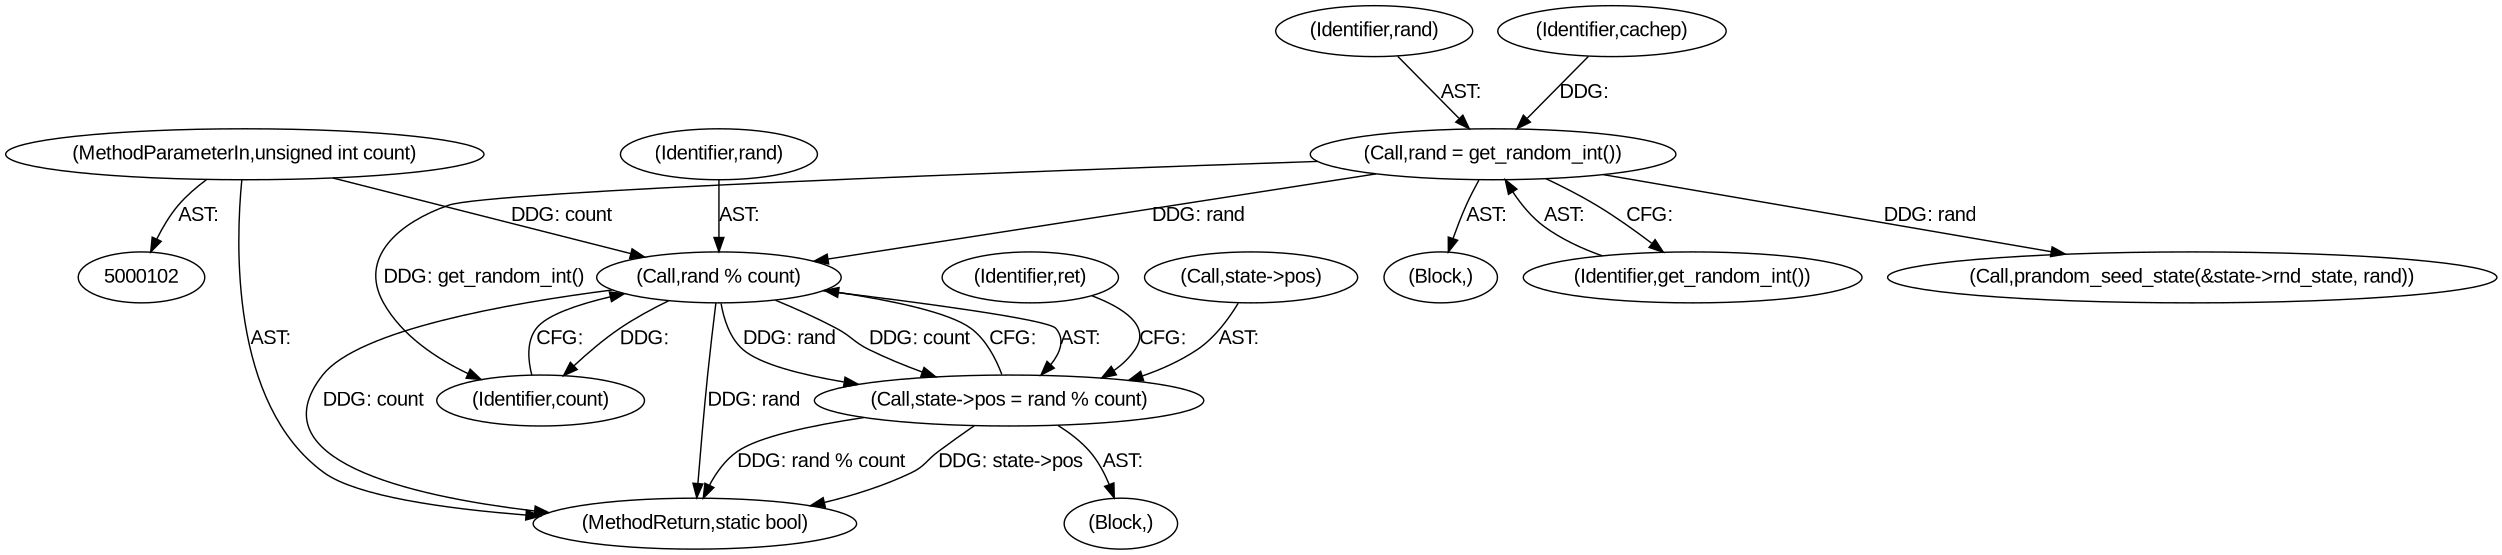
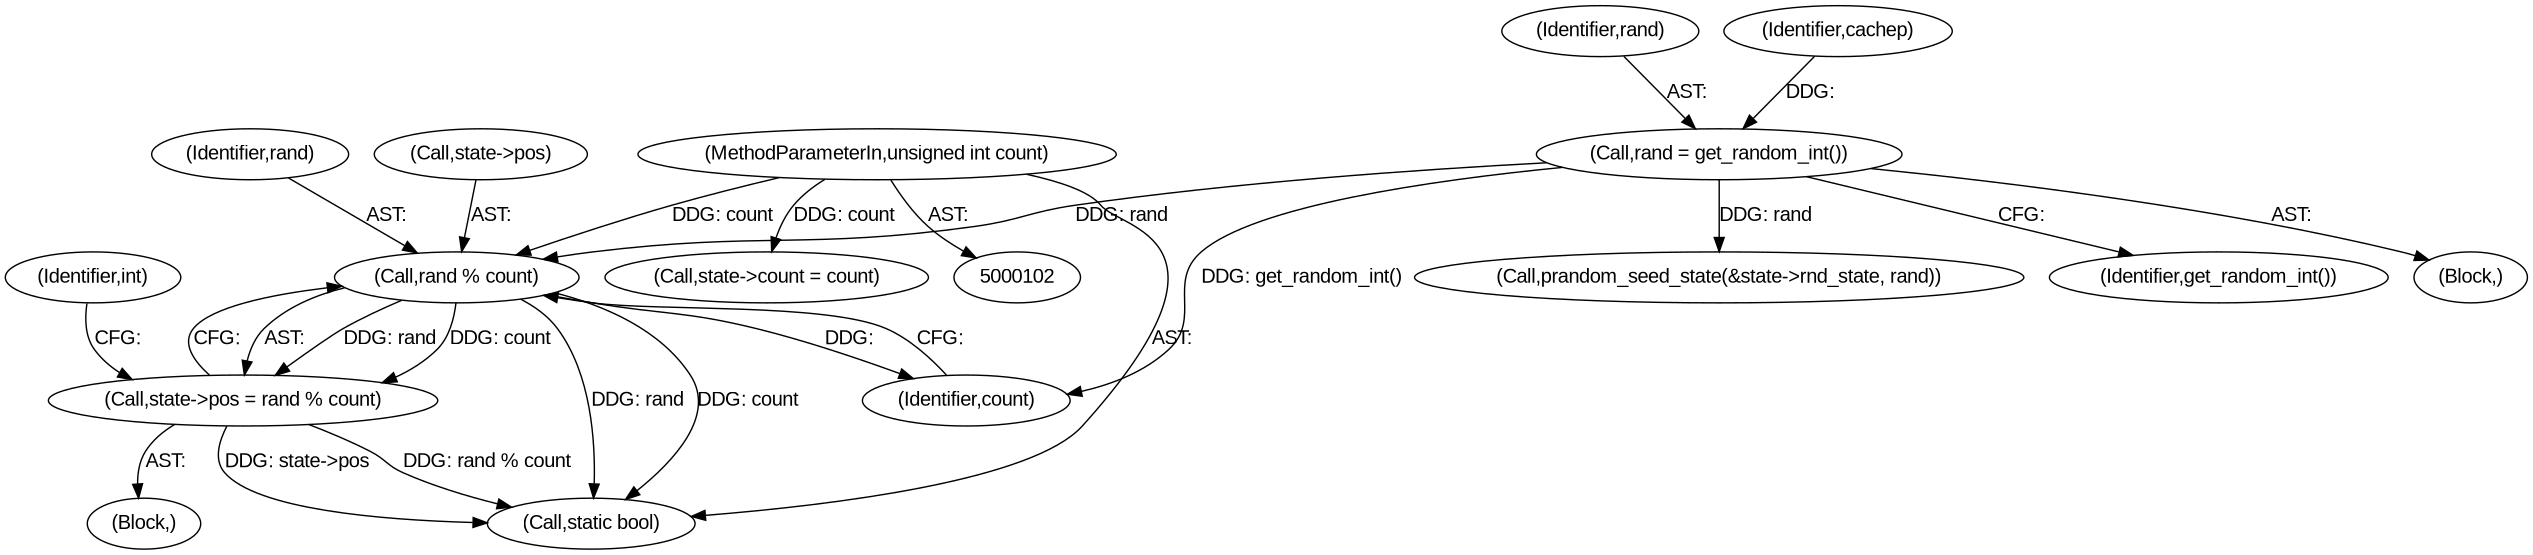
  digraph {
    fontname="Liberation Sans"
    node [fontname="Liberation Sans"]
    edge [fontname="Liberation Sans"]
    n1 [label="(Call,rand % count)"]
    n2 [label="(Call,state->pos = rand % count)"]
-   n3 [label="(MethodReturn,static bool)"]
+   n3 [label="(Call,static bool)"]
    n4 [label="(Identifier,count)"]
    n5 [label="(Block,)"]
    n6 [label="(Call,rand = get_random_int())"]
    n7 [label="(Call,prandom_seed_state(&state->rnd_state, rand))"]
    n8 [label="(Identifier,get_random_int())"]
    n9 [label="(Block,)"]
    n10 [label="(MethodParameterIn,unsigned int count)"]
+   n11 [label="(Call,state->count = count)"]
    n12 [label=5000102]
    n13 [label="(Identifier,rand)"]
    n14 [label="(Identifier,rand)"]
    n15 [label="(Identifier,cachep)"]
-   n16 [label="(Identifier,ret)"]
+   n16 [label="(Identifier,int)"]
    n17 [label="(Call,state->pos)"]
    n1 -> n2 [label="AST: "]
    n1 -> n2 [label="DDG: rand"]
    n1 -> n2 [label="DDG: count"]
    n1 -> n3 [label="DDG: rand"]
    n1 -> n3 [label="DDG: count"]
    n1 -> n4 [label="DDG: "]
    n2 -> n1 [label="CFG: "]
    n2 -> n3 [label="DDG: state->pos"]
    n2 -> n3 [label="DDG: rand % count"]
    n2 -> n5 [label="AST: "]
    n4 -> n1 [label="CFG: "]
    n6 -> n1 [label="DDG: rand"]
    n6 -> n4 [label="DDG: get_random_int()"]
    n6 -> n7 [label="DDG: rand"]
    n6 -> n8 [label="CFG: "]
    n6 -> n9 [label="AST: "]
-   n8 -> n6 [label="AST: "]
    n10 -> n1 [label="DDG: count"]
    n10 -> n3 [label="AST: "]
+   n10 -> n11 [label="DDG: count"]
    n10 -> n12 [label="AST: "]
    n13 -> n6 [label="AST: "]
    n14 -> n1 [label="AST: "]
    n15 -> n6 [label="DDG: "]
    n16 -> n2 [label="CFG: "]
-   n17 -> n2 [label="AST: "]
+   n17 -> n1 [label="AST: "]
  }
